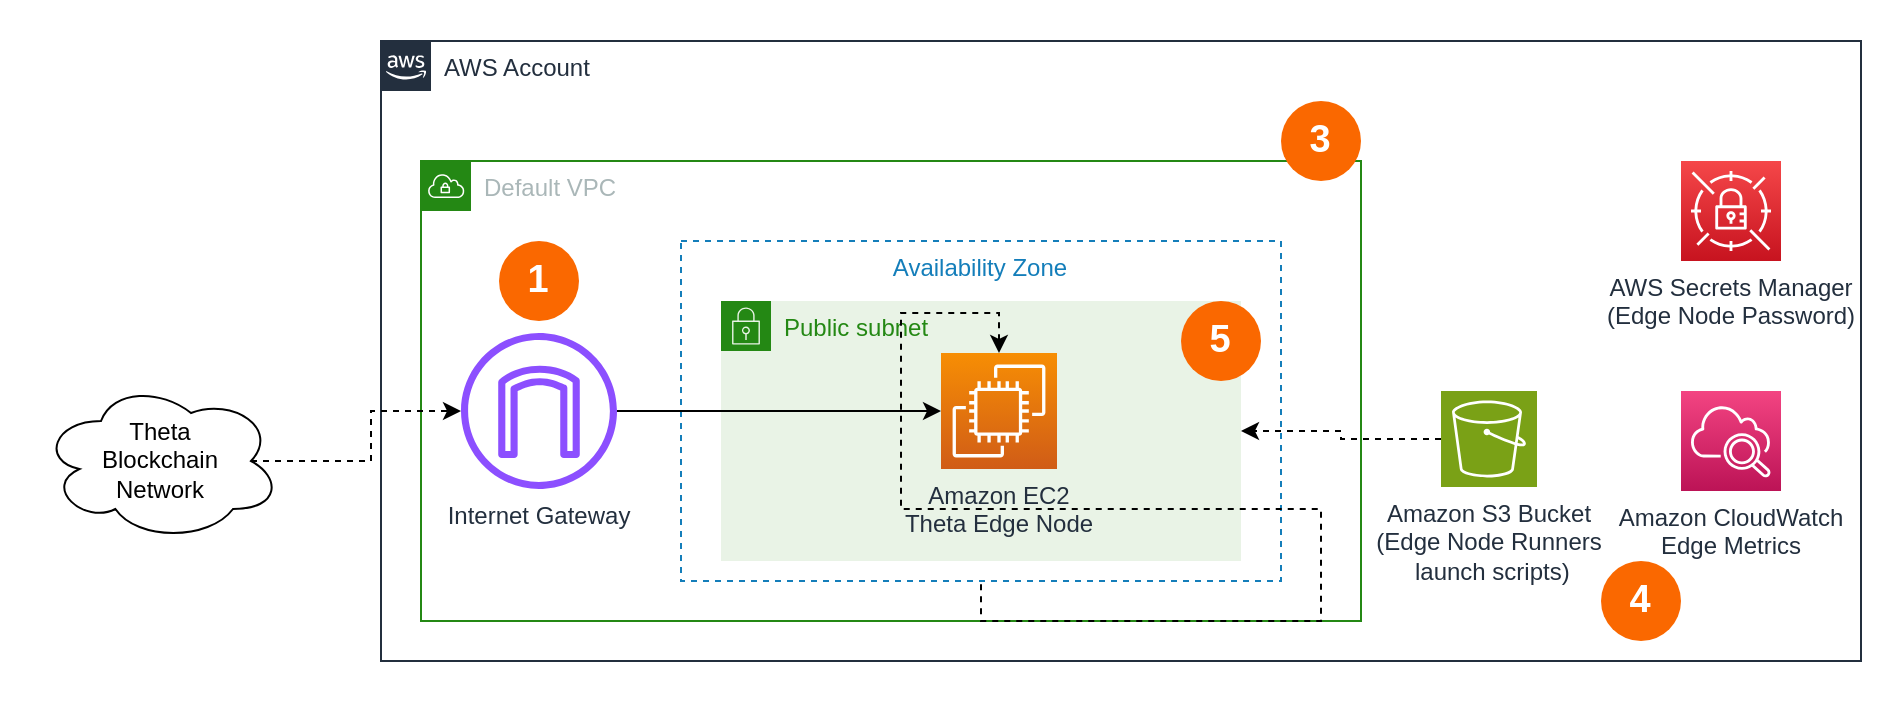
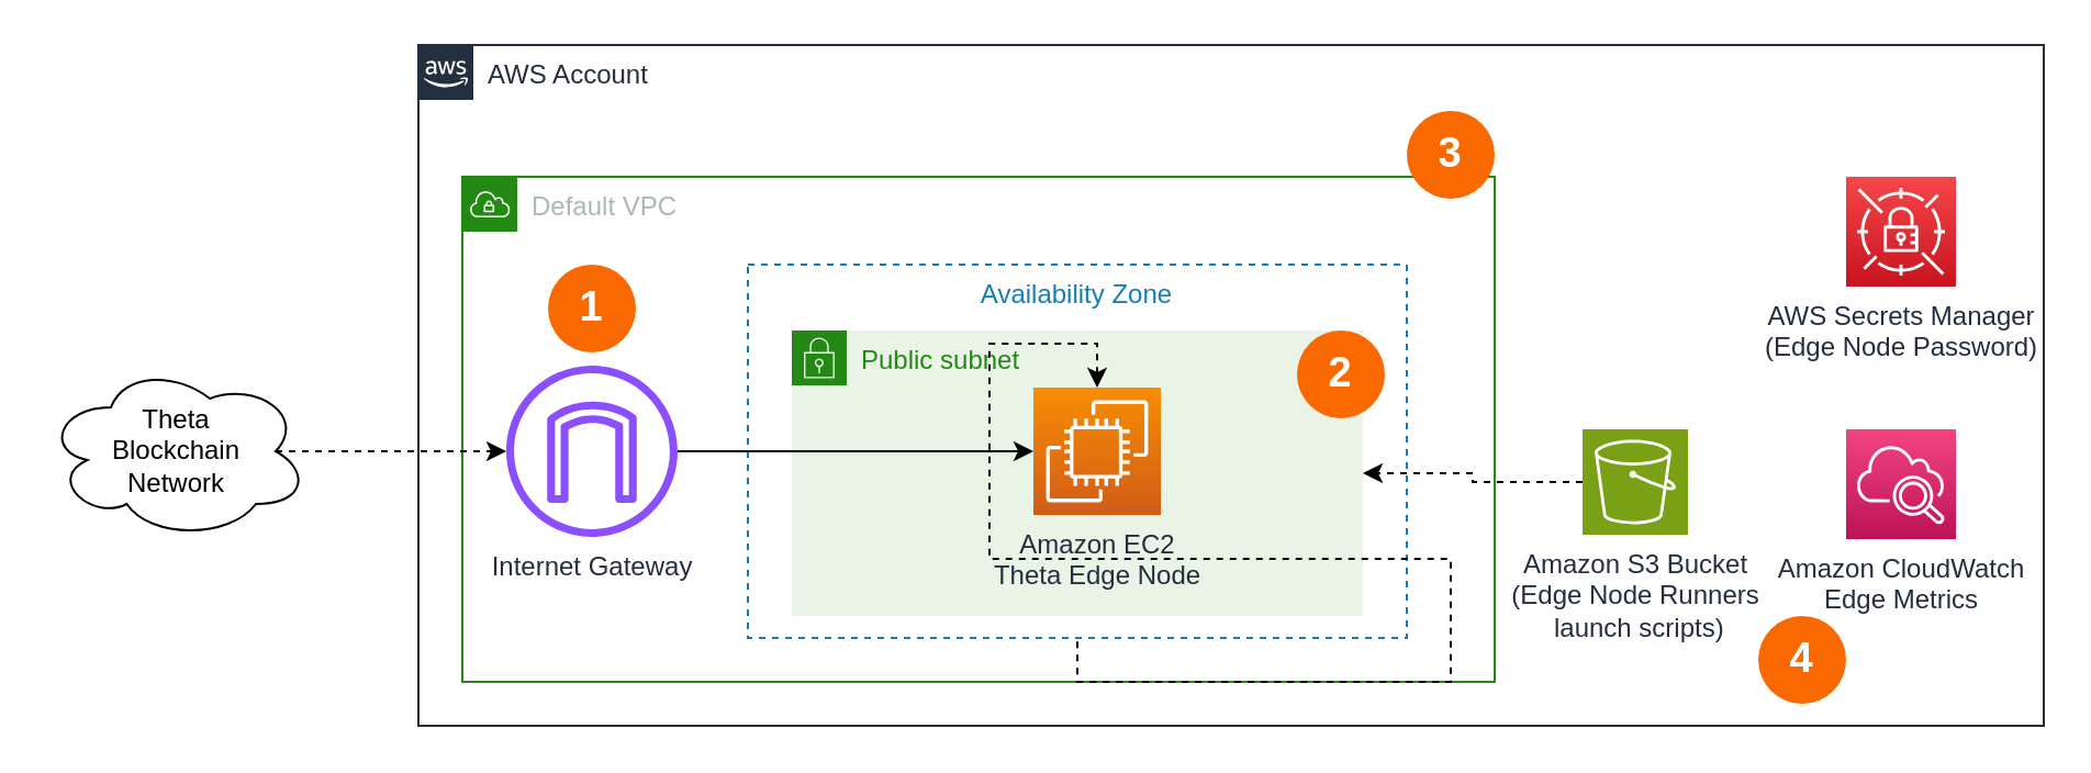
  <mxCell id="0" />
  <mxCell id="1" parent="0" />
  <mxCell id="2" value="AWS Account" style="points=[[0,0],[0.25,0],[0.5,0],[0.75,0],[1,0],[1,0.25],[1,0.5],[1,0.75],[1,1],[0.75,1],[0.5,1],[0.25,1],[0,1],[0,0.75],[0,0.5],[0,0.25]];outlineConnect=0;gradientColor=none;html=1;whiteSpace=wrap;fontSize=12;fontStyle=0;container=1;pointerEvents=0;collapsible=0;recursiveResize=0;shape=mxgraph.aws4.group;grIcon=mxgraph.aws4.group_aws_cloud_alt;strokeColor=#232F3E;fillColor=none;verticalAlign=top;align=left;spacingLeft=30;fontColor=#232F3E;dashed=0;" parent="1" vertex="1"><mxGeometry x="190" y="20" width="740" height="310" as="geometry" /></mxCell>
  <mxCell id="3" value="Default VPC" style="points=[[0,0],[0.25,0],[0.5,0],[0.75,0],[1,0],[1,0.25],[1,0.5],[1,0.75],[1,1],[0.75,1],[0.5,1],[0.25,1],[0,1],[0,0.75],[0,0.5],[0,0.25]];outlineConnect=0;gradientColor=none;html=1;whiteSpace=wrap;fontSize=12;fontStyle=0;container=1;pointerEvents=0;collapsible=0;recursiveResize=0;shape=mxgraph.aws4.group;grIcon=mxgraph.aws4.group_vpc;strokeColor=#248814;fillColor=none;verticalAlign=top;align=left;spacingLeft=30;fontColor=#AAB7B8;dashed=0;" parent="2" vertex="1"><mxGeometry x="20" y="60" width="470" height="230" as="geometry" /></mxCell>
  <mxCell id="4" value="Availability Zone" style="fillColor=none;strokeColor=#147EBA;dashed=1;verticalAlign=top;fontStyle=0;fontColor=#147EBA;whiteSpace=wrap;html=1;" parent="3" vertex="1"><mxGeometry x="130" y="40" width="300" height="170" as="geometry" /></mxCell>
  <mxCell id="5" value="Public subnet" style="points=[[0,0],[0.25,0],[0.5,0],[0.75,0],[1,0],[1,0.25],[1,0.5],[1,0.75],[1,1],[0.75,1],[0.5,1],[0.25,1],[0,1],[0,0.75],[0,0.5],[0,0.25]];outlineConnect=0;gradientColor=none;html=1;whiteSpace=wrap;fontSize=12;fontStyle=0;container=1;pointerEvents=0;collapsible=0;recursiveResize=0;shape=mxgraph.aws4.group;grIcon=mxgraph.aws4.group_security_group;grStroke=0;strokeColor=#248814;fillColor=#E9F3E6;verticalAlign=top;align=left;spacingLeft=30;fontColor=#248814;dashed=0;" parent="3" vertex="1"><mxGeometry x="150" y="70" width="260" height="130" as="geometry" /></mxCell>
  <mxCell id="6" value="Amazon EC2&lt;br&gt;Theta Edge Node" style="sketch=0;points=[[0,0,0],[0.25,0,0],[0.5,0,0],[0.75,0,0],[1,0,0],[0,1,0],[0.25,1,0],[0.5,1,0],[0.75,1,0],[1,1,0],[0,0.25,0],[0,0.5,0],[0,0.75,0],[1,0.25,0],[1,0.5,0],[1,0.75,0]];outlineConnect=0;fontColor=#232F3E;gradientColor=#F78E04;gradientDirection=north;fillColor=#D05C17;strokeColor=#ffffff;dashed=0;verticalLabelPosition=bottom;verticalAlign=top;align=center;html=1;fontSize=12;fontStyle=0;aspect=fixed;shape=mxgraph.aws4.resourceIcon;resIcon=mxgraph.aws4.ec2;" parent="3" vertex="1"><mxGeometry x="260" y="96" width="58" height="58" as="geometry" /></mxCell>
  <mxCell id="7" value="" style="edgeStyle=orthogonalEdgeStyle;rounded=0;orthogonalLoop=1;jettySize=auto;html=1;" parent="3" source="8" target="6" edge="1"><mxGeometry relative="1" as="geometry" /></mxCell>
  <mxCell id="8" value="Internet Gateway" style="sketch=0;outlineConnect=0;fontColor=#232F3E;gradientColor=none;fillColor=#8C4FFF;strokeColor=none;dashed=0;verticalLabelPosition=bottom;verticalAlign=top;align=center;html=1;fontSize=12;fontStyle=0;aspect=fixed;pointerEvents=1;shape=mxgraph.aws4.internet_gateway;" parent="3" vertex="1"><mxGeometry x="20" y="86" width="78" height="78" as="geometry" /></mxCell>
  <mxCell id="9" value="&lt;b&gt;1&lt;/b&gt;" style="ellipse;whiteSpace=wrap;html=1;aspect=fixed;fillColor=#fa6800;strokeColor=none;fontColor=#ffffff;gradientColor=none;fontSize=19;" parent="3" vertex="1"><mxGeometry x="39" y="40" width="40" height="40" as="geometry" /></mxCell>
- <mxCell id="10" value="&lt;b&gt;5&lt;/b&gt;" style="ellipse;whiteSpace=wrap;html=1;aspect=fixed;fillColor=#fa6800;strokeColor=none;fontColor=#ffffff;gradientColor=none;fontSize=19;" parent="3" vertex="1"><mxGeometry x="380" y="70" width="40" height="40" as="geometry" /></mxCell>
+ <mxCell id="10" value="&lt;b&gt;2&lt;/b&gt;" style="ellipse;whiteSpace=wrap;html=1;aspect=fixed;fillColor=#fa6800;strokeColor=none;fontColor=#ffffff;gradientColor=none;fontSize=19;" parent="3" vertex="1"><mxGeometry x="380" y="70" width="40" height="40" as="geometry" /></mxCell>
  <mxCell id="11" value="AWS Secrets Manager&lt;br&gt;(Edge Node Password)" style="sketch=0;points=[[0,0,0],[0.25,0,0],[0.5,0,0],[0.75,0,0],[1,0,0],[0,1,0],[0.25,1,0],[0.5,1,0],[0.75,1,0],[1,1,0],[0,0.25,0],[0,0.5,0],[0,0.75,0],[1,0.25,0],[1,0.5,0],[1,0.75,0]];outlineConnect=0;fontColor=#232F3E;gradientColor=#F54749;gradientDirection=north;fillColor=#C7131F;strokeColor=#ffffff;dashed=0;verticalLabelPosition=bottom;verticalAlign=top;align=center;html=1;fontSize=12;fontStyle=0;aspect=fixed;shape=mxgraph.aws4.resourceIcon;resIcon=mxgraph.aws4.secrets_manager;" parent="2" vertex="1"><mxGeometry x="650" y="60" width="50" height="50" as="geometry" /></mxCell>
  <mxCell id="12" value="Amazon CloudWatch&lt;br&gt;Edge Metrics" style="sketch=0;points=[[0,0,0],[0.25,0,0],[0.5,0,0],[0.75,0,0],[1,0,0],[0,1,0],[0.25,1,0],[0.5,1,0],[0.75,1,0],[1,1,0],[0,0.25,0],[0,0.5,0],[0,0.75,0],[1,0.25,0],[1,0.5,0],[1,0.75,0]];points=[[0,0,0],[0.25,0,0],[0.5,0,0],[0.75,0,0],[1,0,0],[0,1,0],[0.25,1,0],[0.5,1,0],[0.75,1,0],[1,1,0],[0,0.25,0],[0,0.5,0],[0,0.75,0],[1,0.25,0],[1,0.5,0],[1,0.75,0]];outlineConnect=0;fontColor=#232F3E;gradientColor=#F34482;gradientDirection=north;fillColor=#BC1356;strokeColor=#ffffff;dashed=0;verticalLabelPosition=bottom;verticalAlign=top;align=center;html=1;fontSize=12;fontStyle=0;aspect=fixed;shape=mxgraph.aws4.resourceIcon;resIcon=mxgraph.aws4.cloudwatch_2;" parent="2" vertex="1"><mxGeometry x="650" y="175" width="50" height="50" as="geometry" /></mxCell>
  <mxCell id="13" style="edgeStyle=orthogonalEdgeStyle;rounded=0;orthogonalLoop=1;jettySize=auto;html=1;exitX=0.5;exitY=0;exitDx=0;exitDy=0;exitPerimeter=0;dashed=1;strokeWidth=1;startArrow=classic;startFill=1;endArrow=none;endFill=0;" parent="2" source="6" target="4" edge="1"><mxGeometry relative="1" as="geometry" /></mxCell>
  <mxCell id="14" value="&lt;b&gt;3&lt;/b&gt;" style="ellipse;whiteSpace=wrap;html=1;aspect=fixed;fillColor=#fa6800;strokeColor=none;fontColor=#ffffff;gradientColor=none;fontSize=19;" parent="2" vertex="1"><mxGeometry x="450" y="30" width="40" height="40" as="geometry" /></mxCell>
  <mxCell id="15" value="&lt;b&gt;4&lt;/b&gt;" style="ellipse;whiteSpace=wrap;html=1;aspect=fixed;fillColor=#fa6800;strokeColor=none;fontColor=#ffffff;gradientColor=none;fontSize=19;" parent="2" vertex="1"><mxGeometry x="610" y="260" width="40" height="40" as="geometry" /></mxCell>
  <mxCell id="16" style="edgeStyle=orthogonalEdgeStyle;rounded=0;orthogonalLoop=1;jettySize=auto;html=1;dashed=1;" edge="1" parent="2" source="17" target="5"><mxGeometry relative="1" as="geometry" /></mxCell>
  <mxCell id="17" value="Amazon S3 Bucket&lt;div&gt;(Edge Node Runners&lt;/div&gt;&lt;div&gt;&amp;nbsp;launch scripts)&lt;/div&gt;" style="sketch=0;points=[[0,0,0],[0.25,0,0],[0.5,0,0],[0.75,0,0],[1,0,0],[0,1,0],[0.25,1,0],[0.5,1,0],[0.75,1,0],[1,1,0],[0,0.25,0],[0,0.5,0],[0,0.75,0],[1,0.25,0],[1,0.5,0],[1,0.75,0]];outlineConnect=0;fontColor=#232F3E;fillColor=#7AA116;strokeColor=#ffffff;dashed=0;verticalLabelPosition=bottom;verticalAlign=top;align=center;html=1;fontSize=12;fontStyle=0;aspect=fixed;shape=mxgraph.aws4.resourceIcon;resIcon=mxgraph.aws4.s3;" vertex="1" parent="2"><mxGeometry x="530" y="175" width="48" height="48" as="geometry" /></mxCell>
  <mxCell id="18" style="edgeStyle=orthogonalEdgeStyle;rounded=0;orthogonalLoop=1;jettySize=auto;html=1;exitX=0.875;exitY=0.5;exitDx=0;exitDy=0;exitPerimeter=0;dashed=1;" parent="1" source="19" target="8" edge="1"><mxGeometry relative="1" as="geometry" /></mxCell>
- <mxCell id="19" value="Theta&lt;br&gt;Blockchain&lt;br&gt;Network" style="ellipse;shape=cloud;whiteSpace=wrap;html=1;" parent="1" vertex="1"><mxGeometry x="20" y="190" width="120" height="80" as="geometry" /></mxCell>
+ <mxCell id="19" value="Theta&lt;br&gt;Blockchain&lt;br&gt;Network" style="ellipse;shape=cloud;whiteSpace=wrap;html=1;" parent="1" vertex="1"><mxGeometry x="20" y="165" width="120" height="80" as="geometry" /></mxCell>
